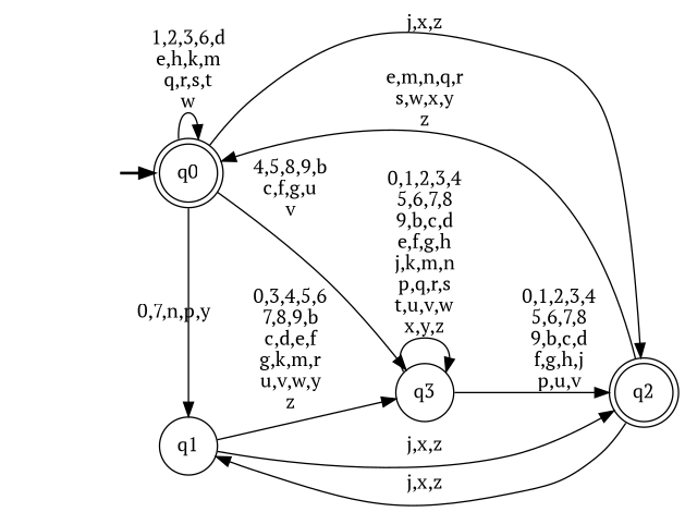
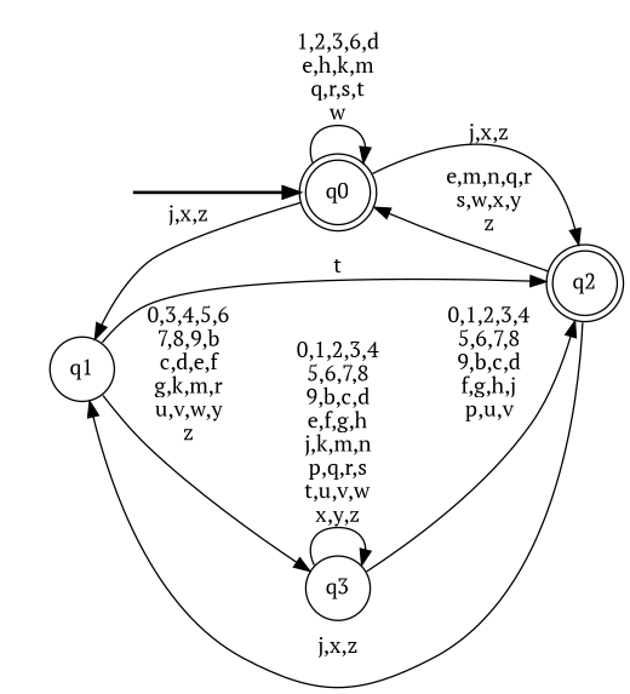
  digraph {
    fontname="PT Serif"
    rankdir=LR
    node [fontname="PT Serif" shape=doublecircle style="rounded,filled" color=black fillcolor=white]
    edge [fontname="PT Serif"]
    __start0 [height=0 shape=none style=invis width=0 color="" fillcolor=""]
    n2 [label=q0]
    n3 [label=q1 shape=circle style=filled]
    n4 [label=q2]
    n5 [label=q3 shape=circle style=filled]
    subgraph cluster_1 {
      nodesep=0.15
      ranksep=0.15
      style=invis
      __start0
      n2
    }
    __start0 -> n2 [penwidth=2]
    n2 -> n2 [label="1,2,3,6,d\ne,h,k,m\nq,r,s,t\nw"]
-   n2 -> n3 [label="0,7,n,p,y"]
+   n2 -> n3 [label="j,x,z"]
    n2 -> n4 [label="j,x,z"]
-   n2 -> n5 [label="4,5,8,9,b\nc,f,g,u\nv"]
-   n3 -> n4 [label="j,x,z"]
+   n3 -> n4 [label=t]
    n3 -> n5 [label="0,3,4,5,6\n7,8,9,b\nc,d,e,f\ng,k,m,r\nu,v,w,y\nz"]
    n4 -> n2 [label="e,m,n,q,r\ns,w,x,y\nz"]
    n4 -> n3 [label="j,x,z"]
    n5 -> n4 [label="0,1,2,3,4\n5,6,7,8\n9,b,c,d\nf,g,h,j\np,u,v"]
    n5 -> n5 [label="0,1,2,3,4\n5,6,7,8\n9,b,c,d\ne,f,g,h\nj,k,m,n\np,q,r,s\nt,u,v,w\nx,y,z"]
  }
